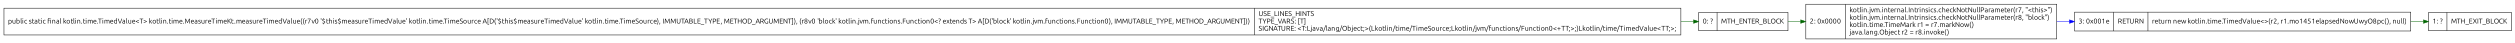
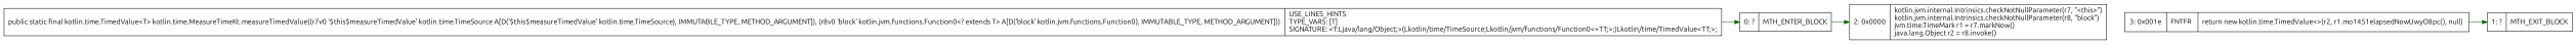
  digraph {
    fontname=Ubuntu
    rankdir=LR
    node [fontname=Ubuntu shape=record]
    edge [color=darkgreen fontname=Ubuntu]
    n1 [label="{0\:\ ?|MTH_ENTER_BLOCK\l}"]
-   n2 [label="{2\:\ 0x0000|kotlin.jvm.internal.Intrinsics.checkNotNullParameter(r7, \"\<this\>\")\lkotlin.jvm.internal.Intrinsics.checkNotNullParameter(r8, \"block\")\lkotlin.time.TimeMark r1 = r7.markNow()\ljava.lang.Object r2 = r8.invoke()\l}"]
-   n3 [label="{3\:\ 0x001e|RETURN\l|return new kotlin.time.TimedValue\<\>(r2, r1.mo1451elapsedNowUwyO8pc(), null)\l}"]
+   n2 [label="{2\:\ 0x0000|kotlin.jvm.internal.Intrinsics.checkNotNullParameter(r7, \"\<this\>\")\lkotlin.jvm.internal.Intrinsics.checkNotNullParameter(r8, \"block\")\ljvm.time.TimeMark r1 = r7.markNow()\ljava.lang.Object r2 = r8.invoke()\l}"]
+   n3 [label="{3\:\ 0x001e|ENTER\l|return new kotlin.time.TimedValue\<\>(r2, r1.mo1451elapsedNowUwyO8pc(), null)\l}"]
    n4 [label="{1\:\ ?|MTH_EXIT_BLOCK\l}"]
    n5 [label="{public static final kotlin.time.TimedValue\<T\> kotlin.time.MeasureTimeKt.measureTimedValue((r7v0 '$this$measureTimedValue' kotlin.time.TimeSource A[D('$this$measureTimedValue' kotlin.time.TimeSource), IMMUTABLE_TYPE, METHOD_ARGUMENT]), (r8v0 'block' kotlin.jvm.functions.Function0\<? extends T\> A[D('block' kotlin.jvm.functions.Function0), IMMUTABLE_TYPE, METHOD_ARGUMENT]))  | USE_LINES_HINTS\lTYPE_VARS: [T]\lSIGNATURE: \<T:Ljava\/lang\/Object;\>(Lkotlin\/time\/TimeSource;Lkotlin\/jvm\/functions\/Function0\<+TT;\>;)Lkotlin\/time\/TimedValue\<TT;\>;\l}"]
    n1 -> n2
-   n2 -> n3 [color=blue]
    n3 -> n4
    n5 -> n1
  }
